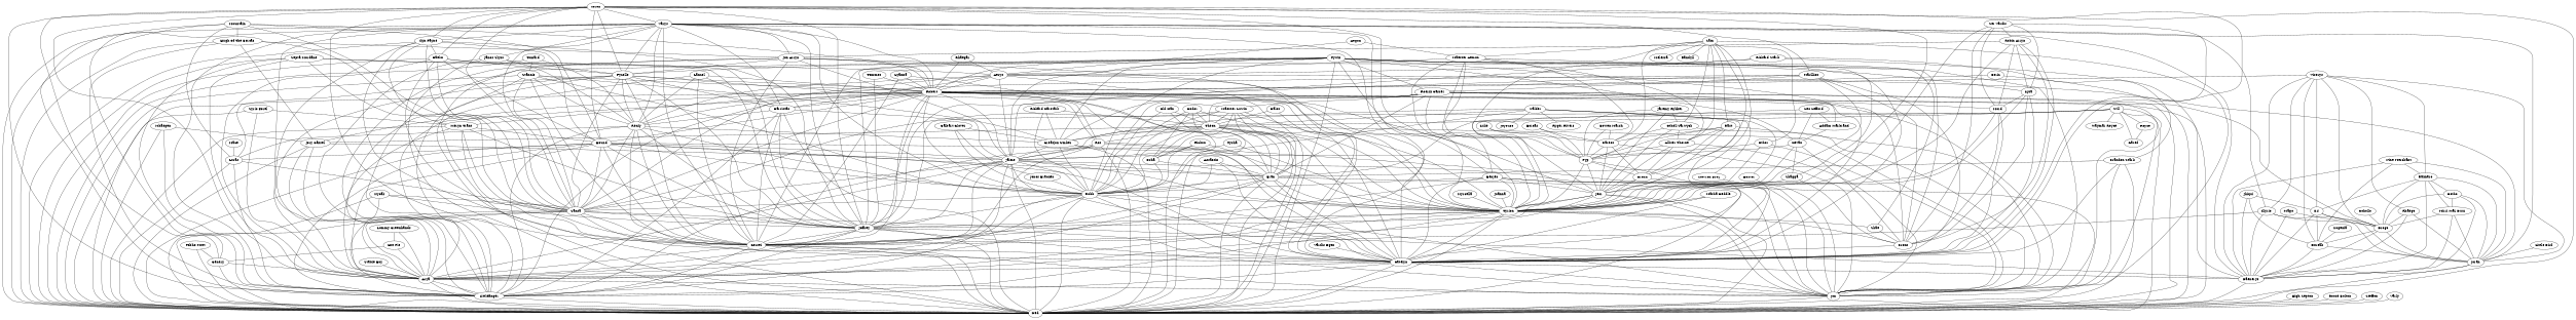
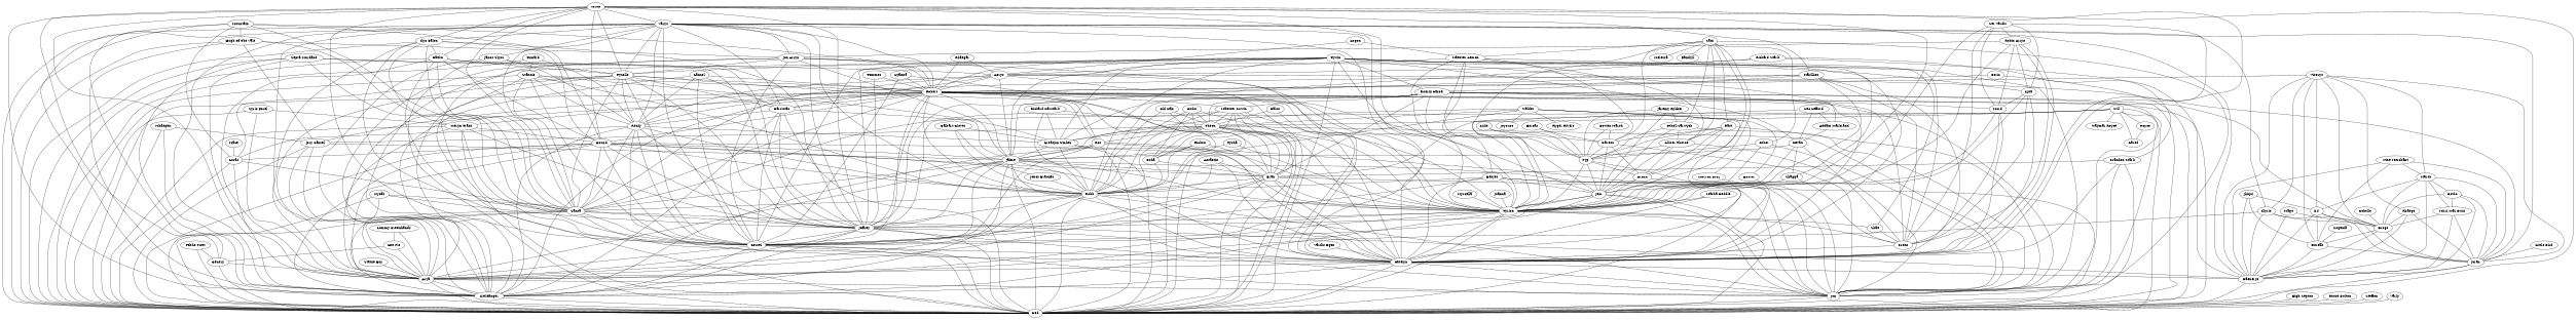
  graph {
    title="Season 1"
    node [clu=1]
    edge [Season=1 Weight=2]
    Daenerys [clu=5]
    Ned
    Jon [clu=3]
    Littlefinger
    Arya
    Catelyn [clu=4]
    Bronn [clu=4]
    Cersei
    Shae [clu=4]
    Joffrey
    Sansa
    Tyrion [clu=4]
    Jeor [clu=3]
    Robb [clu=2]
    Bran [clu=2]
    Jaime
    Loras
    "Jory Cassel"
    Jorah [clu=5]
    Ros
    Grenn [clu=3]
    Benjen [clu=3]
    "Greatjon Umber" [clu=2]
    Mord [clu=4]
    Doreah [clu=5]
    Lysa [clu=4]
    Pyp [clu=3]
    Renly
    Drogo [clu=5]
    Barristan
    Illyrio [clu=5]
    Osha [clu=2]
    Shagga [clu=4]
    "Alliser Thorne" [clu=3]
    Hound
    Theon [clu=2]
    "Maester Luwin" [clu=2]
    Robert
    Lancel
    "Mirri Maz Duur" [clu=5]
    Pycelle
    Kevan [clu=4]
    "Janos Slynt"
    Gendry
    "Hot Pie"
    "Jon Arryn"
    Irri [clu=5]
    "Meryn Trant"
    Mhaegen
    "Robin Arryn" [clu=4]
    "Rodrik Cassel" [clu=4]
    Aerys
    Baelor
    Dareon [clu=3]
    "Ser Vardis" [clu=4]
-   "Hugh Of The Vale" [label="Hugh Of The Borcas"]
+   "Hugh Of The Vale"
    "Maester Aemon" [clu=3]
    "Othell Yarwyck" [clu=3]
    Rast [clu=3]
    Gared [clu=2]
    "Jonos Bracken" [clu=2]
    Marillion [clu=4]
    "Masha Heddle" [clu=4]
    Mountain
-   "Ilyn Payne"
+   "Ilyn Payne" [label="Ilyn Balon"]
    Lyanna
    Mycah
    "Old Nan" [clu=2]
    Royce [clu=2]
    "Ryger Rivers" [clu=2]
    "Stevron Frey" [clu=2]
    "Waymar Royce" [clu=2]
    "Addam Marbrand" [clu=4]
    Assassin [clu=2]
    Balon [clu=2]
    Beric
    "Brandon Stark"
    Cohollo [clu=5]
    Hodor [clu=2]
    Hoster [clu=2]
    Myrcella [clu=4]
    Qotho [clu=5]
-   Rakharo [clu=5]
+   Rakharo [clu=5 label=Marsh]
    Rickon [clu=2]
    Varys
    Aegon [clu=3]
    Borcas [clu=3]
    "Bowen Marsh" [clu=3]
    "Galbart Glover" [clu=2]
    "High Septon"
    "Jaremy Rykker" [clu=3]
    Joanna [clu=4]
    Joyeuse [clu=2]
    "Leo Lefford" [clu=4]
    Luke [clu=3]
    Melessa [clu=3]
    Othor [clu=3]
    Randyll [clu=3]
    Rhaegar
    Rhaego [clu=5]
    "Rickard Karstark" [clu=2]
    Stannis
    Sam [clu=3]
    Viserys [clu=5]
    "Septa Mordane"
    Tywin [clu=4]
    "Syrio Forel"
    Walder [clu=2]
    Yoren
    "Wine Merchant" [clu=5]
    "Lommy Greenhands"
    "Vardis Egen" [clu=4]
    Mago [clu=5]
    "Tobho Mott"
    "Stable Boy"
    Tomard
    "Rickard Stark"
    Will [clu=2]
    Jhiqui [clu=5]
    Irogenia [clu=5]
    Tysha [clu=4]
    Tommen
    "Little Bird" [clu=5]
    Mace
    "Roose Bolton"
    Steffon
    Varly
    Daenerys -- Ned [Weight=3]
    Jon -- Ned [Weight=29]
    Littlefinger -- Ned [Weight=107]
    Arya -- Ned [Weight=90]
    Arya -- Jon [Weight=20]
    Arya -- Littlefinger [Weight=5]
    Catelyn -- Daenerys
    Catelyn -- Ned [Weight=69]
    Catelyn -- Jon [Weight=14]
    Catelyn -- Littlefinger [Weight=26]
    Catelyn -- Arya [Weight=7]
    Bronn -- Catelyn [Weight=7]
    Cersei -- Ned [Weight=86]
    Cersei -- Jon [Weight=3]
    Cersei -- Littlefinger [Weight=8]
    Cersei -- Arya [Weight=9]
    Cersei -- Catelyn [Weight=22]
    Shae -- Bronn [Weight=11]
    Joffrey -- Ned [Weight=39]
    Joffrey -- Jon
    Joffrey -- Littlefinger [Weight=12]
    Joffrey -- Arya [Weight=24]
    Joffrey -- Catelyn [Weight=3]
    Joffrey -- Cersei [Weight=54]
    Sansa -- Daenerys
    Sansa -- Ned [Weight=49]
    Sansa -- Littlefinger [Weight=22]
    Sansa -- Arya [Weight=53]
    Sansa -- Catelyn [Weight=14]
    Sansa -- Cersei [Weight=36]
    Sansa -- Joffrey [Weight=69]
    Tyrion -- Ned [Weight=11]
    Tyrion -- Jon [Weight=45]
    Tyrion -- Littlefinger [Weight=6]
    Tyrion -- Arya
    Tyrion -- Catelyn [Weight=41]
    Tyrion -- Bronn [Weight=86]
    Tyrion -- Cersei [Weight=18]
    Tyrion -- Shae [Weight=73]
    Tyrion -- Joffrey [Weight=15]
    Jeor -- Ned [Weight=3]
    Jeor -- Jon [Weight=60]
    Jeor -- Cersei
    Jeor -- Joffrey
    Jeor -- Tyrion [Weight=15]
    Robb -- Ned [Weight=23]
    Robb -- Jon [Weight=25]
    Robb -- Arya [Weight=6]
    Robb -- Catelyn [Weight=90]
    Robb -- Cersei [Weight=8]
    Robb -- Joffrey [Weight=12]
    Robb -- Sansa [Weight=9]
    Robb -- Tyrion [Weight=16]
    Bran -- Ned [Weight=29]
    Bran -- Jon [Weight=19]
    Bran -- Arya [Weight=5]
    Bran -- Catelyn [Weight=28]
    Bran -- Cersei [Weight=4]
    Bran -- Tyrion [Weight=15]
    Bran -- Robb [Weight=48]
    Jaime -- Ned [Weight=53]
    Jaime -- Jon [Weight=10]
    Jaime -- Littlefinger [Weight=5]
    Jaime -- Arya [Weight=3]
    Jaime -- Catelyn [Weight=28]
    Jaime -- Cersei [Weight=46]
    Jaime -- Joffrey [Weight=6]
    Jaime -- Sansa
    Jaime -- Tyrion [Weight=34]
    Jaime -- Robb [Weight=10]
    Jaime -- Bran [Weight=9]
    Loras -- Ned [Weight=4]
    Loras -- Littlefinger
    Loras -- Sansa [Weight=4]
    "Jory Cassel" -- Ned [Weight=44]
    "Jory Cassel" -- Littlefinger [Weight=7]
    "Jory Cassel" -- Arya [Weight=7]
    "Jory Cassel" -- Jaime [Weight=27]
    Jorah -- Daenerys [Weight=154]
    Jorah -- Ned
    Ros -- Ned
    Ros -- Jon
    Ros -- Littlefinger [Weight=19]
    Ros -- Cersei
    Ros -- Tyrion [Weight=17]
    Ros -- Jaime [Weight=4]
    Grenn -- Jon [Weight=24]
    Grenn -- Tyrion [Weight=6]
    Grenn -- Jeor [Weight=4]
    Benjen -- Ned [Weight=14]
    Benjen -- Jon [Weight=33]
    Benjen -- Catelyn
    Benjen -- Cersei
    Benjen -- Tyrion [Weight=17]
    Benjen -- Jeor
    Benjen -- Robb [Weight=5]
    "Greatjon Umber" -- Ned
    "Greatjon Umber" -- Catelyn [Weight=11]
    "Greatjon Umber" -- Robb [Weight=31]
    "Greatjon Umber" -- Jaime [Weight=3]
    Mord -- Catelyn [Weight=5]
    Mord -- Bronn [Weight=3]
    Mord -- Tyrion [Weight=31]
    Doreah -- Daenerys [Weight=34]
    Doreah -- Jorah
    Lysa -- Catelyn [Weight=30]
    Lysa -- Bronn [Weight=5]
    Lysa -- Tyrion [Weight=30]
    Lysa -- Mord [Weight=5]
    Pyp -- Ned [Weight=3]
    Pyp -- Tyrion [Weight=6]
    Pyp -- Jeor [Weight=10]
    Pyp -- Grenn [Weight=36]
    Renly -- Ned [Weight=30]
    Renly -- Littlefinger [Weight=17]
    Renly -- Cersei [Weight=3]
    Renly -- Joffrey [Weight=3]
    Renly -- Sansa [Weight=5]
    Renly -- Robb [Weight=3]
    Renly -- Loras [Weight=47]
    Renly -- "Greatjon Umber"
    Drogo -- Daenerys [Weight=91]
    Drogo -- Jorah [Weight=20]
    Drogo -- Doreah [Weight=3]
    Barristan -- Ned [Weight=25]
    Barristan -- Littlefinger [Weight=4]
    Barristan -- Cersei [Weight=13]
    Barristan -- Joffrey [Weight=5]
    Barristan -- Jaime [Weight=4]
    Barristan -- Renly [Weight=3]
    Illyrio -- Daenerys [Weight=10]
    Illyrio -- Arya
    Illyrio -- Jorah
    Illyrio -- Drogo [Weight=6]
    Osha -- Robb [Weight=8]
    Osha -- Bran [Weight=29]
    Shagga -- Bronn [Weight=5]
    Shagga -- Tyrion [Weight=22]
    "Alliser Thorne" -- Jon [Weight=20]
    "Alliser Thorne" -- Jeor [Weight=9]
    "Alliser Thorne" -- Grenn [Weight=7]
    "Alliser Thorne" -- Pyp [Weight=10]
    Hound -- Ned [Weight=10]
    Hound -- Littlefinger [Weight=5]
    Hound -- Arya [Weight=7]
    Hound -- Catelyn
    Hound -- Cersei [Weight=4]
    Hound -- Joffrey [Weight=16]
    Hound -- Sansa [Weight=19]
    Hound -- Tyrion [Weight=10]
    Hound -- Robb
    Hound -- Bran
    Hound -- Jaime
    Hound -- Loras [Weight=4]
    Theon -- Ned [Weight=13]
    Theon -- Jon [Weight=7]
    Theon -- Catelyn [Weight=16]
    Theon -- Tyrion [Weight=19]
    Theon -- Robb [Weight=60]
    Theon -- Bran [Weight=26]
    Theon -- Jaime [Weight=4]
    Theon -- "Jory Cassel"
    Theon -- Ros [Weight=40]
    Theon -- "Greatjon Umber" [Weight=11]
    Theon -- Osha [Weight=25]
    "Maester Luwin" -- Ned [Weight=5]
    "Maester Luwin" -- Catelyn [Weight=26]
    "Maester Luwin" -- Sansa
    "Maester Luwin" -- Tyrion [Weight=7]
    "Maester Luwin" -- Robb [Weight=17]
    "Maester Luwin" -- Bran [Weight=53]
    "Maester Luwin" -- Osha [Weight=12]
    "Maester Luwin" -- Theon [Weight=13]
    Robert -- Daenerys [Weight=5]
    Robert -- Ned [Weight=192]
    Robert -- Jon [Weight=3]
    Robert -- Littlefinger [Weight=14]
    Robert -- Arya [Weight=10]
    Robert -- Catelyn [Weight=15]
    Robert -- Cersei [Weight=80]
    Robert -- Joffrey [Weight=28]
    Robert -- Sansa [Weight=17]
    Robert -- Tyrion [Weight=7]
    Robert -- Jeor [Weight=3]
    Robert -- Robb [Weight=5]
    Robert -- Bran [Weight=7]
    Robert -- Jaime [Weight=20]
    Robert -- Loras [Weight=3]
    Robert -- "Jory Cassel" [Weight=4]
    Robert -- Ros
    Robert -- Benjen
    Robert -- Renly [Weight=30]
    Robert -- Drogo
    Robert -- Barristan [Weight=22]
    Robert -- Hound [Weight=6]
    Robert -- "Maester Luwin"
    Lancel -- Ned [Weight=4]
    Lancel -- Cersei [Weight=3]
    Lancel -- Renly
    Lancel -- Barristan [Weight=3]
    Lancel -- Robert [Weight=15]
    "Mirri Maz Duur" -- Daenerys [Weight=45]
    "Mirri Maz Duur" -- Jorah [Weight=8]
    "Mirri Maz Duur" -- Drogo [Weight=9]
    Pycelle -- Ned [Weight=68]
    Pycelle -- Littlefinger [Weight=19]
    Pycelle -- Arya [Weight=3]
    Pycelle -- Cersei [Weight=9]
    Pycelle -- Joffrey [Weight=13]
    Pycelle -- Sansa [Weight=13]
    Pycelle -- Ros [Weight=9]
    Pycelle -- Renly [Weight=8]
    Pycelle -- Barristan [Weight=4]
    Pycelle -- Robert [Weight=11]
    Kevan -- Bronn
    Kevan -- Tyrion [Weight=14]
    Kevan -- Jaime [Weight=5]
    Kevan -- Shagga
    "Janos Slynt" -- Ned [Weight=13]
    "Janos Slynt" -- Littlefinger
    "Janos Slynt" -- Renly [Weight=3]
    "Janos Slynt" -- Pycelle
    Gendry -- Ned [Weight=12]
    Gendry -- Arya [Weight=7]
    "Hot Pie" -- Arya [Weight=5]
    "Hot Pie" -- Gendry [Weight=3]
    "Jon Arryn" -- Ned [Weight=12]
    "Jon Arryn" -- Littlefinger [Weight=5]
    "Jon Arryn" -- Catelyn [Weight=4]
    "Jon Arryn" -- Cersei [Weight=3]
    "Jon Arryn" -- Jaime
    "Jon Arryn" -- Lysa [Weight=5]
    "Jon Arryn" -- Robert [Weight=7]
    "Jon Arryn" -- Pycelle [Weight=3]
    Irri -- Daenerys [Weight=32]
    Irri -- Jorah [Weight=9]
    Irri -- Doreah [Weight=5]
    Irri -- Drogo
    "Meryn Trant" -- Ned [Weight=3]
    "Meryn Trant" -- Arya [Weight=5]
    "Meryn Trant" -- Cersei
    "Meryn Trant" -- Joffrey [Weight=12]
    "Meryn Trant" -- Sansa [Weight=10]
    "Meryn Trant" -- Hound [Weight=8]
    Mhaegen -- Ned [Weight=9]
    Mhaegen -- Littlefinger
    Mhaegen -- "Jory Cassel"
    "Robin Arryn" -- Catelyn [Weight=10]
    "Robin Arryn" -- Bronn [Weight=3]
    "Robin Arryn" -- Tyrion [Weight=9]
    "Robin Arryn" -- Mord [Weight=3]
    "Robin Arryn" -- Lysa [Weight=30]
    "Robin Arryn" -- "Jon Arryn" [Weight=3]
    "Rodrik Cassel" -- Ned [Weight=10]
    "Rodrik Cassel" -- Jon
    "Rodrik Cassel" -- Catelyn [Weight=28]
    "Rodrik Cassel" -- Bronn [Weight=6]
    "Rodrik Cassel" -- Tyrion [Weight=9]
    "Rodrik Cassel" -- Robb [Weight=11]
    "Rodrik Cassel" -- Bran [Weight=5]
    "Rodrik Cassel" -- "Greatjon Umber" [Weight=7]
    "Rodrik Cassel" -- Mord
    "Rodrik Cassel" -- Theon [Weight=8]
    "Rodrik Cassel" -- "Maester Luwin"
    Aerys -- Ned [Weight=8]
    Aerys -- Catelyn
    Aerys -- Sansa
    Aerys -- Jaime [Weight=3]
    Aerys -- Jorah
    Aerys -- Renly
    Aerys -- Barristan
    Aerys -- Robert [Weight=7]
    Baelor -- Ned [Weight=8]
    Baelor -- Arya [Weight=5]
    Baelor -- Cersei
    Baelor -- Joffrey
    Baelor -- Sansa
    Baelor -- Hound
    Baelor -- Pycelle
    Dareon -- Jon [Weight=4]
    Dareon -- Jeor
    Dareon -- Grenn
    Dareon -- Pyp [Weight=8]
    "Ser Vardis" -- Catelyn [Weight=3]
    "Ser Vardis" -- Bronn [Weight=3]
    "Ser Vardis" -- Tyrion [Weight=8]
    "Ser Vardis" -- Mord [Weight=3]
    "Ser Vardis" -- Lysa [Weight=6]
    "Ser Vardis" -- "Robin Arryn" [Weight=3]
    "Hugh Of The Vale" -- Ned [Weight=6]
    "Hugh Of The Vale" -- Littlefinger [Weight=4]
    "Hugh Of The Vale" -- Sansa
    "Hugh Of The Vale" -- "Jory Cassel" [Weight=7]
    "Hugh Of The Vale" -- "Jon Arryn"
    "Maester Aemon" -- Jon [Weight=28]
    "Maester Aemon" -- Tyrion [Weight=7]
    "Maester Aemon" -- Jeor [Weight=9]
    "Maester Aemon" -- Pyp [Weight=6]
    "Maester Aemon" -- "Alliser Thorne"
    "Maester Aemon" -- Aerys
    "Maester Aemon" -- Dareon
    "Othell Yarwyck" -- Jon [Weight=5]
    "Othell Yarwyck" -- Jeor [Weight=6]
    "Othell Yarwyck" -- Pyp
    "Othell Yarwyck" -- "Alliser Thorne" [Weight=3]
    Rast -- Jon [Weight=7]
    Rast -- Tyrion [Weight=3]
    Rast -- Grenn [Weight=6]
    Rast -- Pyp [Weight=10]
    Rast -- "Alliser Thorne" [Weight=4]
    Rast -- Dareon
    "Jonos Bracken" -- Robb [Weight=5]
    Marillion -- Catelyn [Weight=4]
    Marillion -- Bronn
    Marillion -- Joffrey [Weight=14]
    Marillion -- Tyrion [Weight=5]
    Marillion -- "Meryn Trant"
    Marillion -- "Rodrik Cassel" [Weight=5]
    "Masha Heddle" -- Catelyn [Weight=3]
    "Masha Heddle" -- Tyrion [Weight=5]
    Mountain -- Ned [Weight=5]
    Mountain -- Littlefinger [Weight=6]
    Mountain -- Sansa [Weight=4]
    Mountain -- Loras [Weight=4]
    Mountain -- Hound [Weight=5]
    Mountain -- Robert [Weight=4]
    Mountain -- "Hugh Of The Vale"
    "Ilyn Payne" -- Ned [Weight=4]
    "Ilyn Payne" -- Arya [Weight=4]
    "Ilyn Payne" -- Cersei [Weight=3]
    "Ilyn Payne" -- Joffrey [Weight=4]
    "Ilyn Payne" -- Sansa [Weight=4]
    "Ilyn Payne" -- Hound [Weight=3]
    "Ilyn Payne" -- "Meryn Trant"
    "Ilyn Payne" -- Baelor [Weight=3]
    Lyanna -- Ned [Weight=4]
    Lyanna -- Cersei
    Lyanna -- Robert [Weight=3]
    Mycah -- Ned [Weight=3]
    Mycah -- Arya [Weight=5]
    Mycah -- Joffrey [Weight=10]
    Mycah -- Sansa [Weight=4]
    "Old Nan" -- Robb [Weight=4]
    "Old Nan" -- Bran [Weight=9]
    "Old Nan" -- Theon
    Royce -- Gared [Weight=5]
    "Stevron Frey" -- Catelyn
    "Addam Marbrand" -- Kevan [Weight=3]
    Assassin -- Catelyn [Weight=3]
    Assassin -- Robb
    Assassin -- Bran
    Balon -- Tyrion
    Balon -- Theon [Weight=3]
    Beric -- Ned [Weight=3]
    Beric -- Robert
    "Brandon Stark" -- Ned [Weight=3]
    "Brandon Stark" -- Jon
    "Brandon Stark" -- Catelyn
    "Brandon Stark" -- Bran
    Cohollo -- Drogo [Weight=3]
    Hodor -- Tyrion [Weight=3]
    Hodor -- Robb [Weight=3]
    Hodor -- Bran [Weight=11]
    Hodor -- Osha
    Hodor -- Theon [Weight=3]
    Hoster -- Catelyn [Weight=3]
    Myrcella -- Tyrion [Weight=3]
    Qotho -- Daenerys [Weight=28]
    Qotho -- Jorah [Weight=5]
    Qotho -- Drogo [Weight=6]
    Qotho -- "Mirri Maz Duur" [Weight=15]
    Rakharo -- Daenerys [Weight=17]
    Rakharo -- Jorah [Weight=30]
    Rakharo -- Drogo [Weight=5]
    Rakharo -- "Mirri Maz Duur" [Weight=4]
    Rakharo -- Irri [Weight=11]
    Rakharo -- Qotho [Weight=3]
    Rickon -- Robb [Weight=3]
    Rickon -- Bran [Weight=14]
    Rickon -- Osha [Weight=3]
    Varys -- Daenerys [Weight=4]
    Varys -- Ned [Weight=96]
    Varys -- Littlefinger [Weight=73]
    Varys -- Arya [Weight=7]
    Varys -- Catelyn [Weight=11]
    Varys -- Cersei [Weight=13]
    Varys -- Joffrey [Weight=15]
    Varys -- Sansa [Weight=8]
    Varys -- Tyrion
    Varys -- Robb
    Varys -- Jorah
    Varys -- Renly [Weight=9]
    Varys -- Barristan [Weight=6]
    Varys -- Illyrio [Weight=9]
    Varys -- Robert [Weight=11]
    Varys -- Pycelle [Weight=15]
    Varys -- "Janos Slynt" [Weight=5]
    Varys -- Gendry
    Varys -- "Jon Arryn"
    Varys -- "Ilyn Payne"
    Aegon -- Aerys
    Aegon -- "Maester Aemon"
    Borcas -- Pyp
    Borcas -- Dareon
    "Bowen Marsh" -- Pyp
    "Bowen Marsh" -- Dareon
    "Galbart Glover" -- Robb
    "Galbart Glover" -- "Greatjon Umber"
    "Galbart Glover" -- "Jonos Bracken"
    "High Septon" -- Ned
    "Jaremy Rykker" -- Jeor
    "Jaremy Rykker" -- Pyp
    "Jaremy Rykker" -- "Othell Yarwyck"
    Joanna -- Tyrion
    "Leo Lefford" -- Tyrion
    "Leo Lefford" -- Kevan
    "Leo Lefford" -- "Addam Marbrand" [Weight=3]
    Luke -- Pyp
    Luke -- Dareon
    Othor -- Jon [Weight=5]
    Othor -- Jeor [Weight=6]
    Othor -- Pyp
    Rhaegar -- Robert
    Rhaegar -- Aerys [Weight=3]
    Rhaego -- Daenerys [Weight=13]
    Rhaego -- Jorah [Weight=3]
    Rhaego -- Drogo [Weight=6]
    "Rickard Karstark" -- Robb
    "Rickard Karstark" -- "Greatjon Umber"
    "Rickard Karstark" -- Theon
    Stannis -- Ned [Weight=10]
    Stannis -- Littlefinger [Weight=3]
    Stannis -- Cersei
    Stannis -- Sansa
    Stannis -- Robb
    Stannis -- "Greatjon Umber"
    Stannis -- Renly [Weight=11]
    Stannis -- Robert [Weight=5]
    Sam -- Jon [Weight=121]
    Sam -- Jeor [Weight=17]
    Sam -- Grenn [Weight=16]
    Sam -- Pyp [Weight=30]
    Sam -- "Alliser Thorne" [Weight=18]
    Sam -- Dareon [Weight=4]
    Sam -- "Maester Aemon" [Weight=6]
    Sam -- "Othell Yarwyck" [Weight=6]
    Sam -- Rast [Weight=6]
    Sam -- Melessa
    Sam -- Othor
    Sam -- Randyll
    Viserys -- Daenerys [Weight=66]
    Viserys -- Jorah [Weight=43]
    Viserys -- Doreah [Weight=30]
    Viserys -- Drogo [Weight=27]
    Viserys -- Illyrio [Weight=25]
    Viserys -- Robert [Weight=7]
    Viserys -- Irri [Weight=3]
    Viserys -- Rakharo [Weight=3]
    Viserys -- Rhaego
    "Septa Mordane" -- Ned [Weight=9]
    "Septa Mordane" -- Littlefinger [Weight=4]
    "Septa Mordane" -- Arya [Weight=11]
    "Septa Mordane" -- Joffrey [Weight=5]
    "Septa Mordane" -- Sansa [Weight=64]
    "Septa Mordane" -- Aerys
    Tywin -- Ned [Weight=11]
    Tywin -- Littlefinger [Weight=4]
    Tywin -- Catelyn [Weight=4]
    Tywin -- Bronn [Weight=5]
    Tywin -- Cersei [Weight=3]
    Tywin -- Shae [Weight=4]
    Tywin -- Joffrey [Weight=3]
    Tywin -- Tyrion [Weight=61]
    Tywin -- Robb [Weight=5]
    Tywin -- Jaime [Weight=34]
    Tywin -- "Greatjon Umber" [Weight=3]
    Tywin -- Shagga [Weight=6]
    Tywin -- Robert [Weight=8]
    Tywin -- Pycelle
    Tywin -- Kevan [Weight=12]
    Tywin -- "Rodrik Cassel"
    Tywin -- "Addam Marbrand"
    "Syrio Forel" -- Ned [Weight=6]
    "Syrio Forel" -- Arya [Weight=44]
    "Syrio Forel" -- "Meryn Trant" [Weight=11]
    Walder -- Catelyn [Weight=34]
    Walder -- Robb [Weight=5]
    Walder -- "Greatjon Umber"
    Walder -- Theon [Weight=3]
    Walder -- "Ryger Rivers" [Weight=4]
    Walder -- "Stevron Frey" [Weight=4]
    Walder -- Hoster [Weight=3]
    Walder -- Joyeuse
    Yoren -- Ned [Weight=15]
    Yoren -- Littlefinger
    Yoren -- Arya [Weight=18]
    Yoren -- Catelyn [Weight=3]
    Yoren -- Cersei
    Yoren -- Joffrey [Weight=3]
    Yoren -- Sansa [Weight=4]
    Yoren -- Tyrion [Weight=22]
    Yoren -- Benjen [Weight=5]
    Yoren -- Hound
    Yoren -- Pycelle
    Yoren -- Gendry
    Yoren -- Baelor [Weight=4]
    Yoren -- Marillion
    Yoren -- "Ilyn Payne" [Weight=4]
    Yoren -- Varys [Weight=3]
    "Wine Merchant" -- Daenerys [Weight=19]
    "Wine Merchant" -- Jorah [Weight=10]
    "Wine Merchant" -- Doreah [Weight=3]
    "Wine Merchant" -- Rakharo [Weight=3]
    "Lommy Greenhands" -- Arya
    "Lommy Greenhands" -- "Hot Pie" [Weight=12]
    "Vardis Egen" -- Catelyn [Weight=10]
    Mago -- Daenerys [Weight=8]
    Mago -- Drogo [Weight=10]
    "Tobho Mott" -- Ned [Weight=10]
    "Tobho Mott" -- Gendry [Weight=5]
    "Stable Boy" -- Arya [Weight=7]
    Tomard -- Ned [Weight=6]
    Tomard -- Renly
    Tomard -- Stannis
    "Rickard Stark" -- Ned [Weight=4]
    "Rickard Stark" -- Jaime
    "Rickard Stark" -- Aerys [Weight=4]
    "Rickard Stark" -- "Brandon Stark"
    Will -- Ned [Weight=3]
    Will -- Jon [Weight=3]
    Will -- Joffrey
    Will -- Bran [Weight=3]
    Will -- Theon
    Will -- Gared [Weight=4]
    Will -- Royce [Weight=4]
    Will -- "Waymar Royce" [Weight=4]
    Jhiqui -- Daenerys
    Jhiqui -- Doreah
    Jhiqui -- Irri [Weight=3]
    Irogenia -- Doreah
    Tysha -- Tyrion
    Tysha -- Jaime
    Tommen -- Joffrey
    Tommen -- Robert
    "Little Bird" -- Jorah
    Mace -- Loras
    "Roose Bolton" -- Ned
    Steffon -- Ned
    Varly -- Ned
  }
